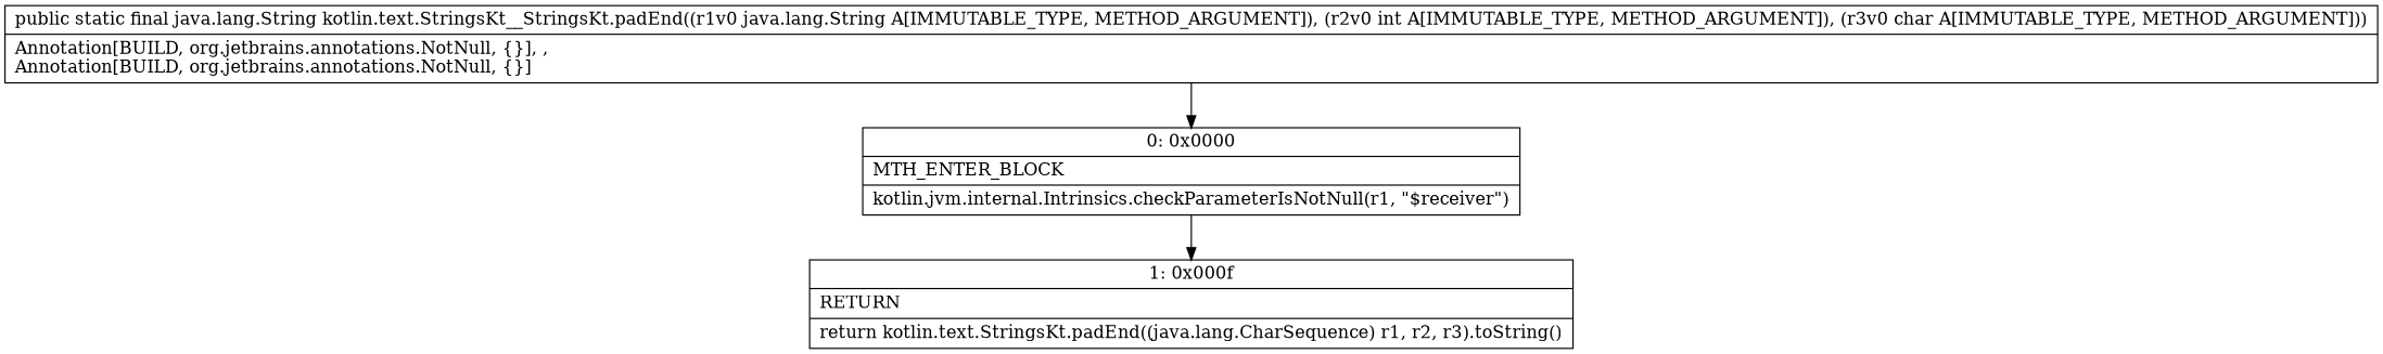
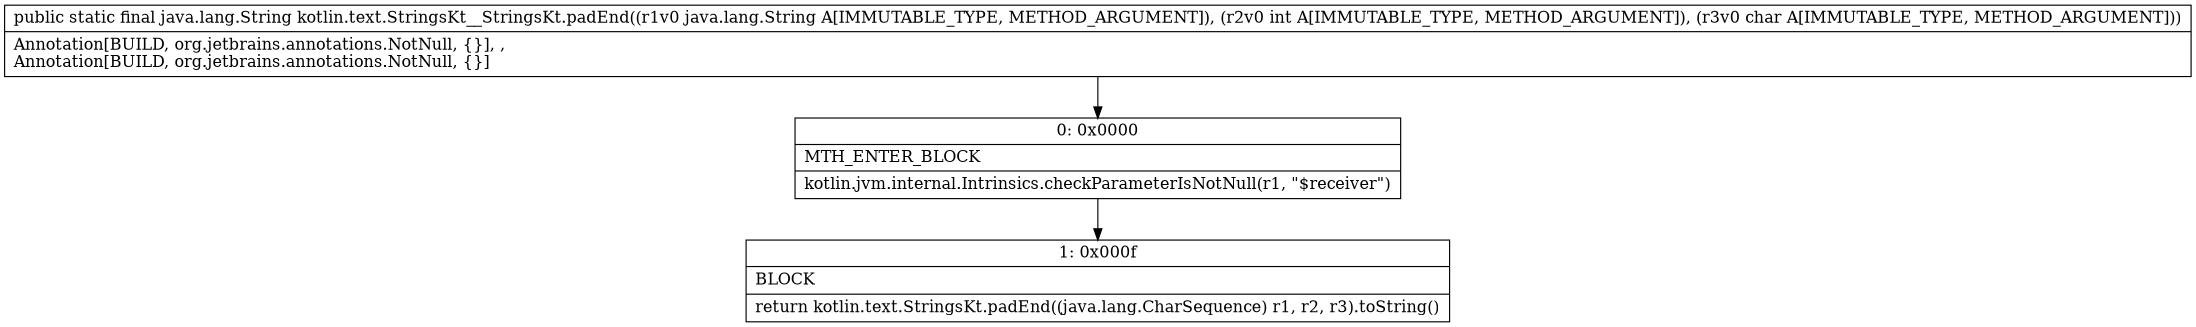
  digraph {
    node [shape=record]
    n1 [label="{0\:\ 0x0000|MTH_ENTER_BLOCK\l|kotlin.jvm.internal.Intrinsics.checkParameterIsNotNull(r1, \"$receiver\")\l}"]
-   n2 [label="{1\:\ 0x000f|RETURN\l|return kotlin.text.StringsKt.padEnd((java.lang.CharSequence) r1, r2, r3).toString()\l}"]
+   n2 [label="{1\:\ 0x000f|BLOCK\l|return kotlin.text.StringsKt.padEnd((java.lang.CharSequence) r1, r2, r3).toString()\l}"]
    n3 [label="{public static final java.lang.String kotlin.text.StringsKt__StringsKt.padEnd((r1v0 java.lang.String A[IMMUTABLE_TYPE, METHOD_ARGUMENT]), (r2v0 int A[IMMUTABLE_TYPE, METHOD_ARGUMENT]), (r3v0 char A[IMMUTABLE_TYPE, METHOD_ARGUMENT]))  | Annotation[BUILD, org.jetbrains.annotations.NotNull, \{\}], , \lAnnotation[BUILD, org.jetbrains.annotations.NotNull, \{\}]\l}"]
    n1 -> n2
    n3 -> n1
  }
